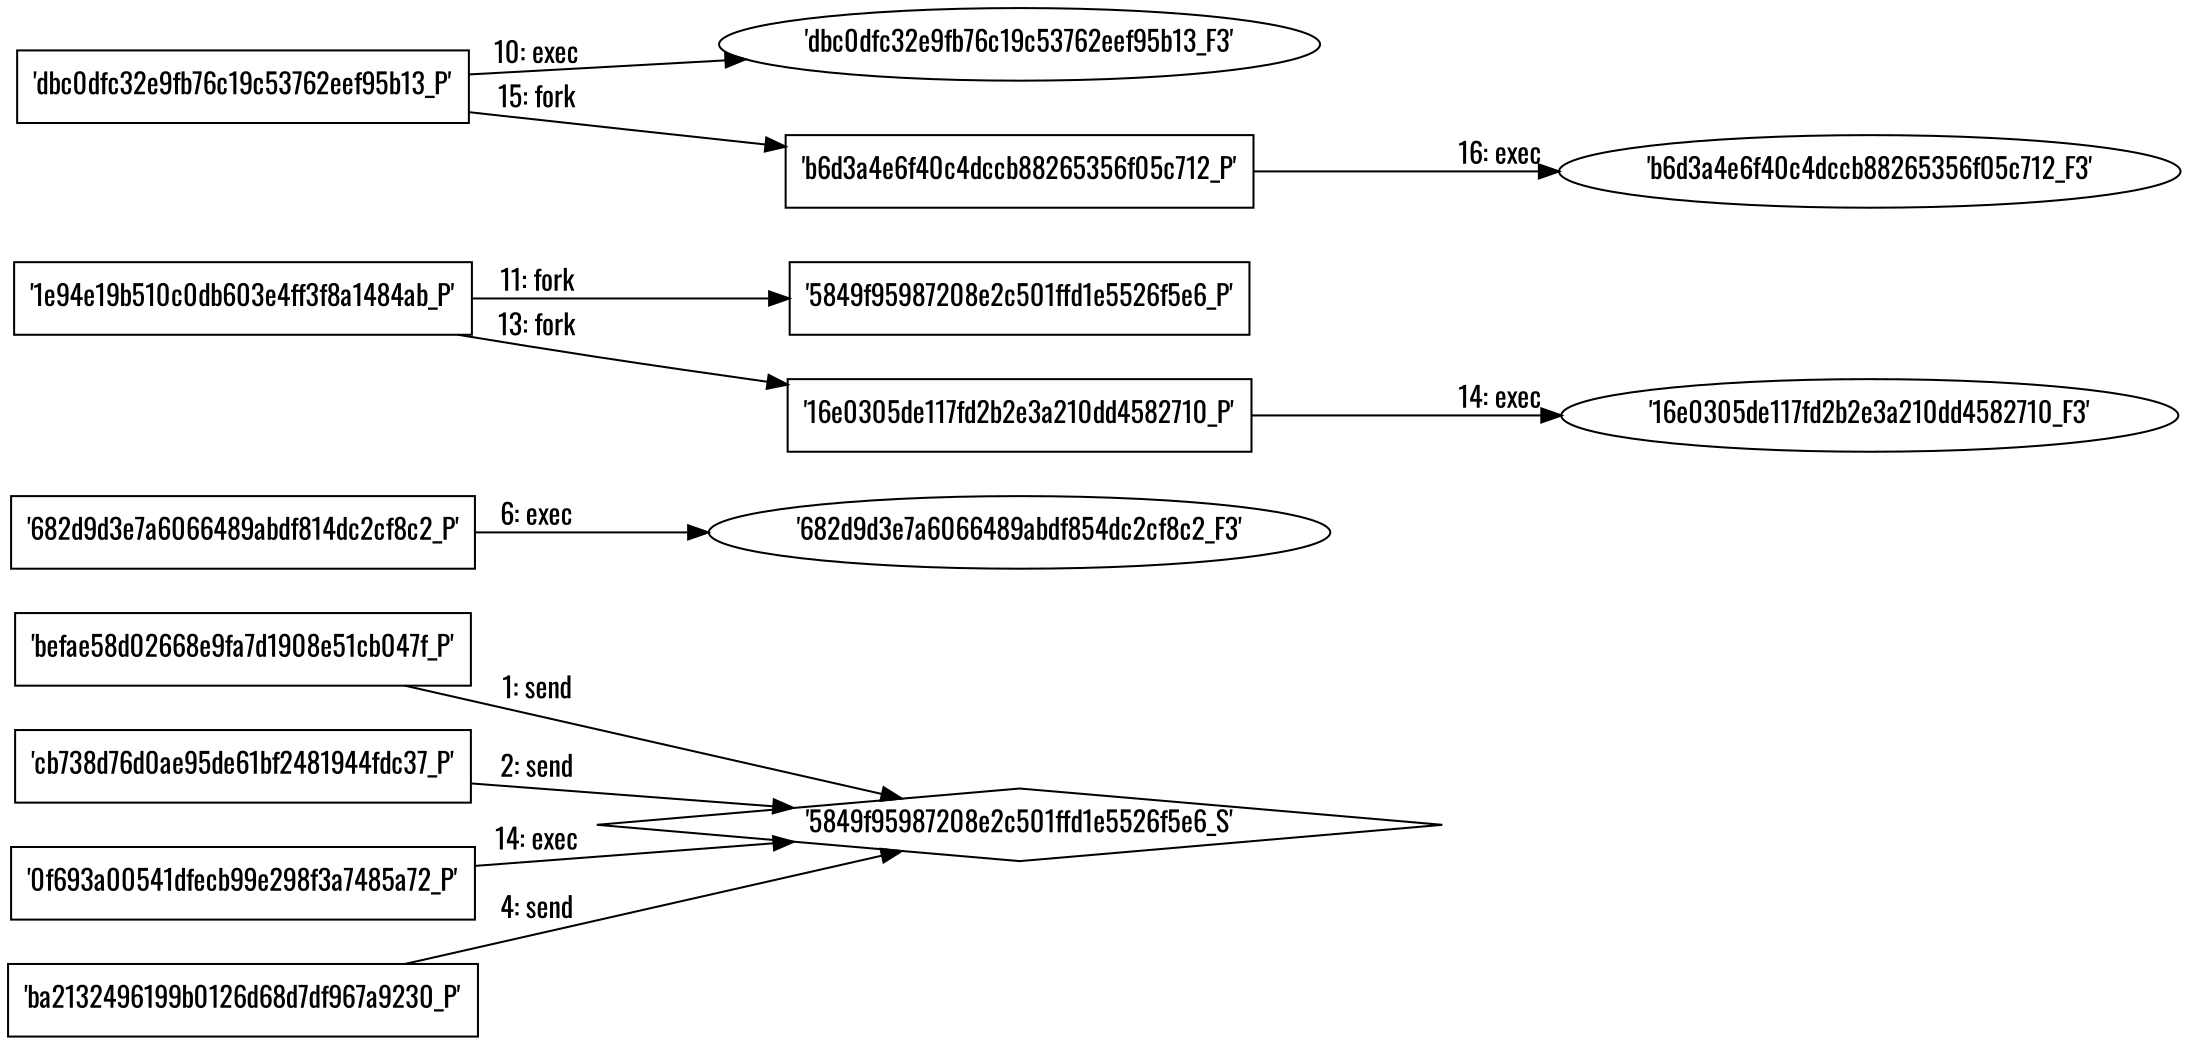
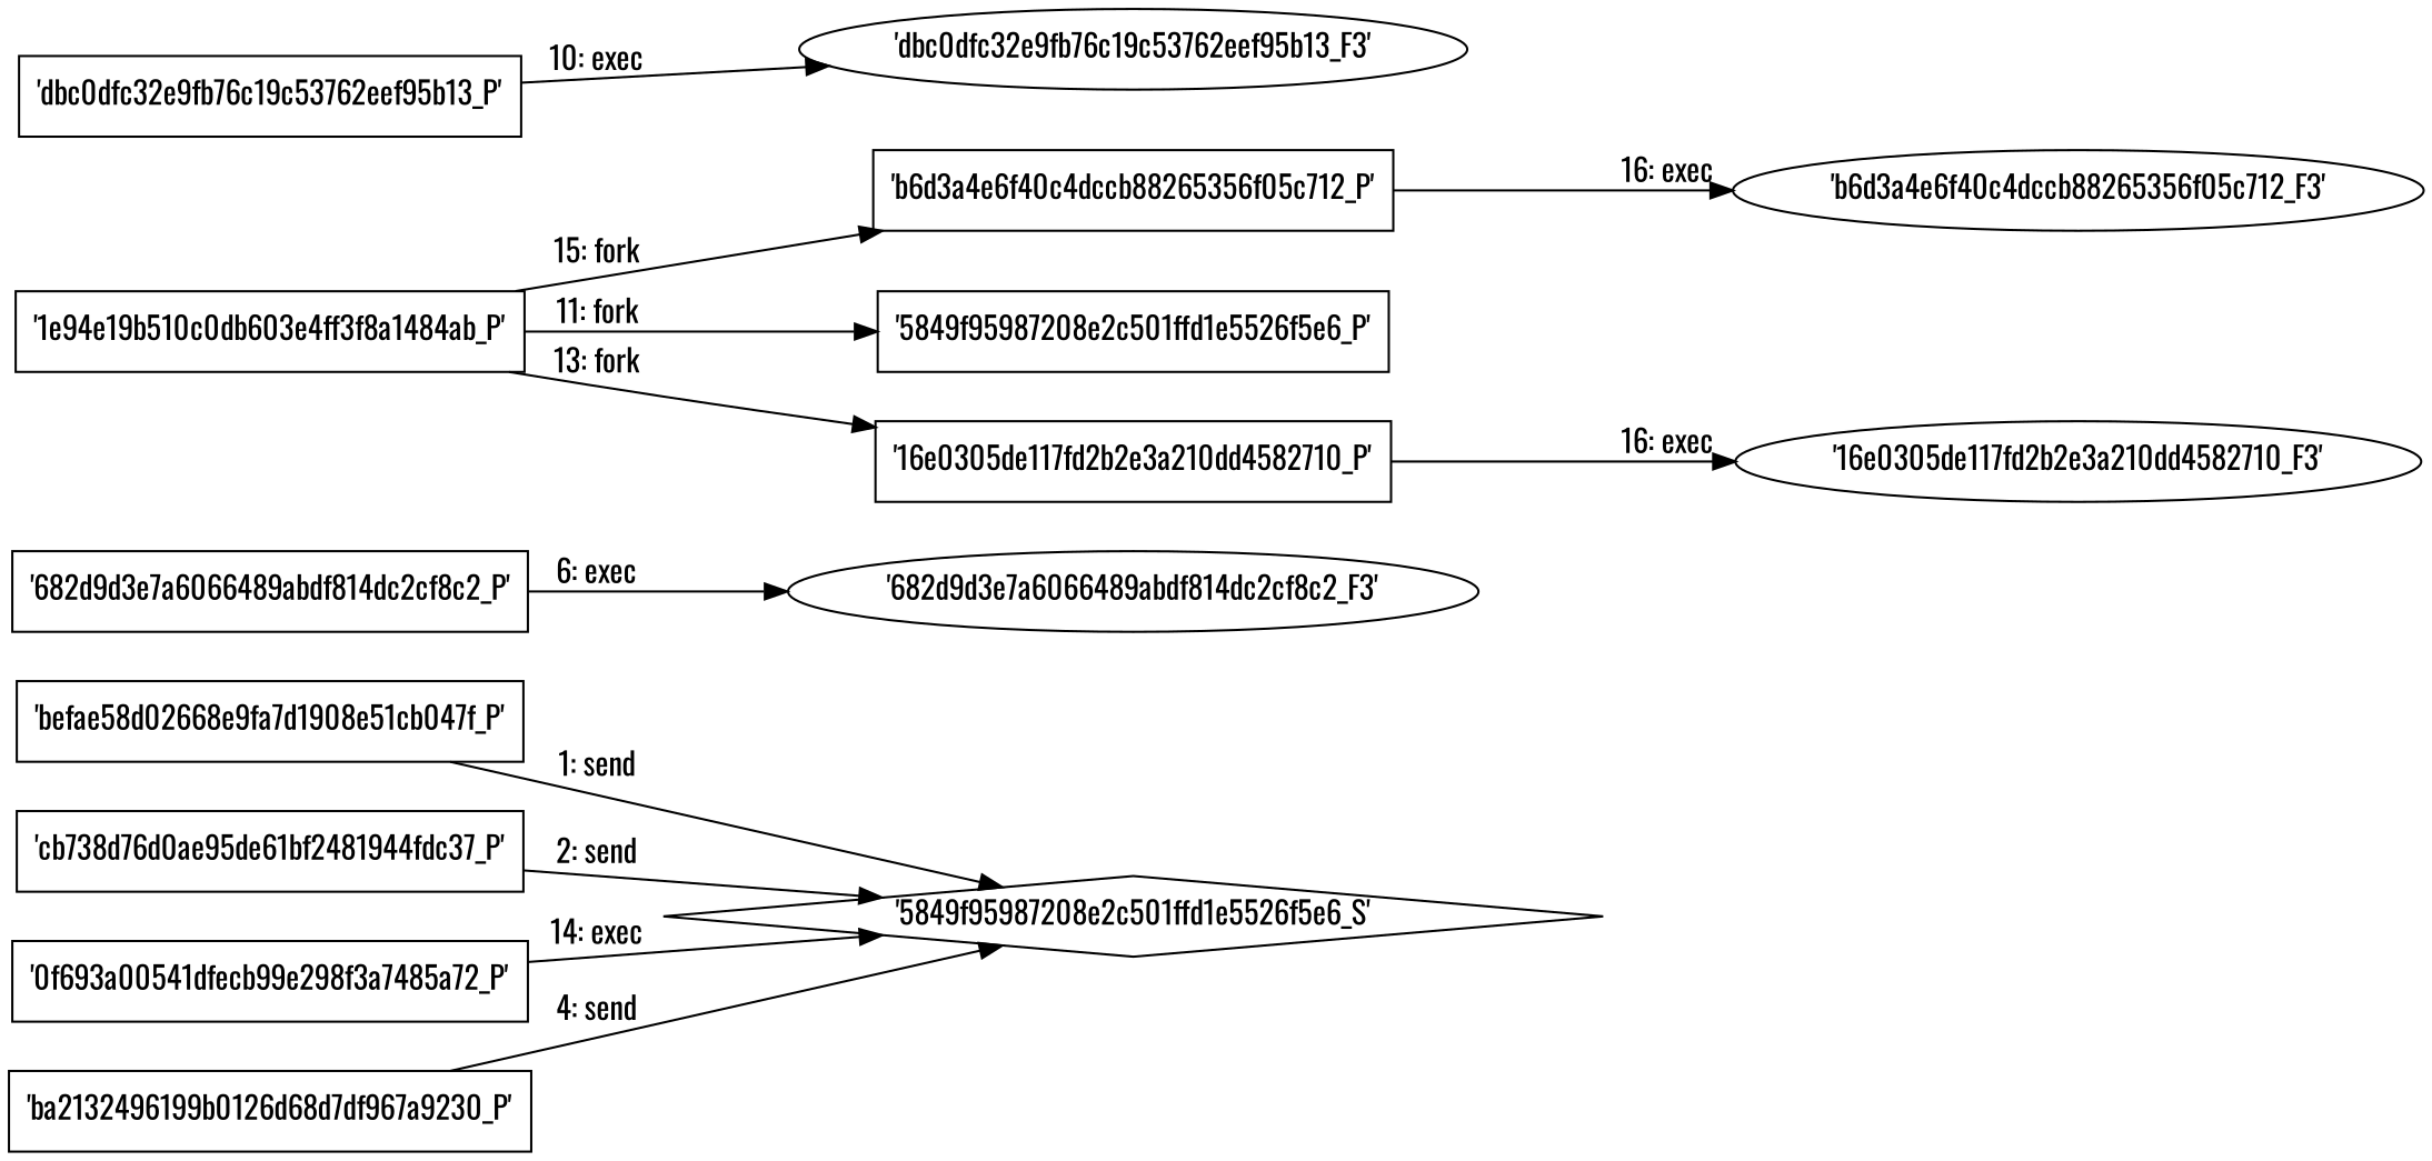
  digraph {
    engine=neato
    fixedsize=false
    fontname=Oswald
    fontsize=10
    nodesep=0.3
    rankdir=LR
    ranksep=0
    splines=true
    node [fontname=Oswald node_type=Process shape=box]
    edge [fontname=Oswald]
    "'5849f95987208e2c501ffd1e5526f5e6_S'" [node_type=Socket shape=diamond]
    "'befae58d02668e9fa7d1908e51cb047f_P'"
    "'cb738d76d0ae95de61bf2481944fdc37_P'"
    "'0f693a00541dfecb99e298f3a7485a72_P'"
    "'ba2132496199b0126d68d7df967a9230_P'"
-   "'682d9d3e7a6066489abdf814dc2cf8c2_F3'" [node_type=File shape=ellipse label="'682d9d3e7a6066489abdf854dc2cf8c2_F3'"]
+   "'682d9d3e7a6066489abdf814dc2cf8c2_F3'" [node_type=File shape=ellipse]
    "'682d9d3e7a6066489abdf814dc2cf8c2_P'"
    "'dbc0dfc32e9fb76c19c53762eef95b13_F3'" [node_type=File shape=ellipse]
    "'dbc0dfc32e9fb76c19c53762eef95b13_P'"
    n10 [label="'1e94e19b510c0db603e4ff3f8a1484ab_P'"]
    "'5849f95987208e2c501ffd1e5526f5e6_P'"
    "'16e0305de117fd2b2e3a210dd4582710_P'"
    "'b6d3a4e6f40c4dccb88265356f05c712_P'"
    "'16e0305de117fd2b2e3a210dd4582710_F3'" [node_type=File shape=ellipse]
    "'b6d3a4e6f40c4dccb88265356f05c712_F3'" [node_type=File shape=ellipse]
    "'befae58d02668e9fa7d1908e51cb047f_P'" -> "'5849f95987208e2c501ffd1e5526f5e6_S'" [label="1: send"]
    "'cb738d76d0ae95de61bf2481944fdc37_P'" -> "'5849f95987208e2c501ffd1e5526f5e6_S'" [label="2: send"]
    "'0f693a00541dfecb99e298f3a7485a72_P'" -> "'5849f95987208e2c501ffd1e5526f5e6_S'" [label="14: exec"]
    "'ba2132496199b0126d68d7df967a9230_P'" -> "'5849f95987208e2c501ffd1e5526f5e6_S'" [label="4: send"]
    "'682d9d3e7a6066489abdf814dc2cf8c2_P'" -> "'682d9d3e7a6066489abdf814dc2cf8c2_F3'" [label="6: exec"]
    "'dbc0dfc32e9fb76c19c53762eef95b13_P'" -> "'dbc0dfc32e9fb76c19c53762eef95b13_F3'" [label="10: exec"]
    n10 -> "'5849f95987208e2c501ffd1e5526f5e6_P'" [label="11: fork"]
    n10 -> "'16e0305de117fd2b2e3a210dd4582710_P'" [label="13: fork"]
-   "'dbc0dfc32e9fb76c19c53762eef95b13_P'" -> "'b6d3a4e6f40c4dccb88265356f05c712_P'" [label="15: fork"]
-   "'16e0305de117fd2b2e3a210dd4582710_P'" -> "'16e0305de117fd2b2e3a210dd4582710_F3'" [label="14: exec"]
+   n10 -> "'b6d3a4e6f40c4dccb88265356f05c712_P'" [label="15: fork"]
+   "'16e0305de117fd2b2e3a210dd4582710_P'" -> "'16e0305de117fd2b2e3a210dd4582710_F3'" [label="16: exec"]
    "'b6d3a4e6f40c4dccb88265356f05c712_P'" -> "'b6d3a4e6f40c4dccb88265356f05c712_F3'" [label="16: exec"]
  }
